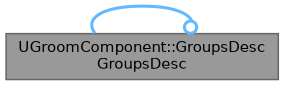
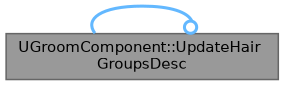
  digraph {
    rankdir=LR
-   n1 [color=gray40 fillcolor=grey60 fontcolor=black fontname=Helvetica fontsize=10 height=0.2 label="UGroomComponent::GroupsDesc\lGroupsDesc" shape=box style=filled width=0.4]
+   n1 [color=gray40 fillcolor=grey60 fontcolor=black fontname=Helvetica fontsize=10 height=0.2 label="UGroomComponent::UpdateHair\lGroupsDesc" shape=box style=filled width=0.4]
    n1 -> n1 [color=steelblue1 fontname=Helvetica fontsize=10 labelfontname=Helvetica labelfontsize=10 style=bold arrowhead=odot]
  }
